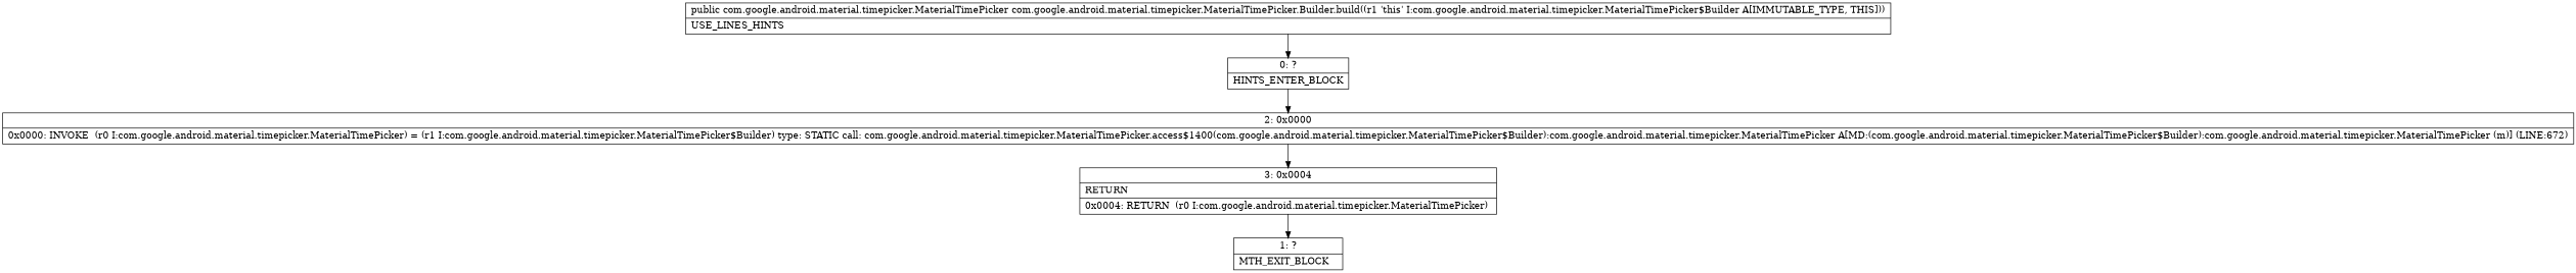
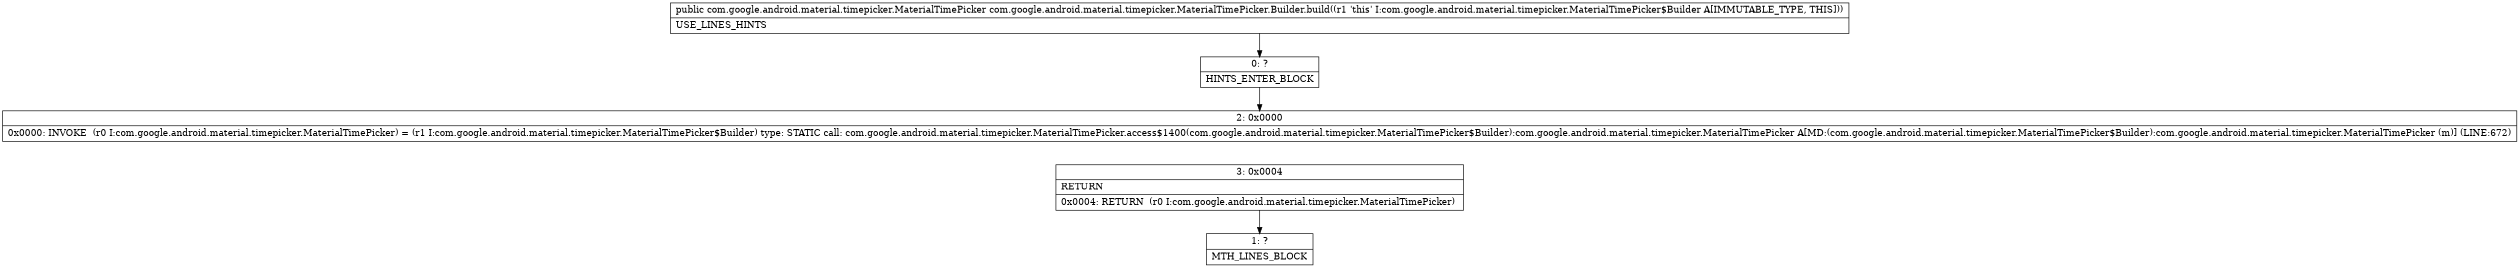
  digraph {
    node [shape=record]
    n1 [label="{0\:\ ?|HINTS_ENTER_BLOCK\l}"]
    n2 [label="{2\:\ 0x0000|0x0000: INVOKE  (r0 I:com.google.android.material.timepicker.MaterialTimePicker) = (r1 I:com.google.android.material.timepicker.MaterialTimePicker$Builder) type: STATIC call: com.google.android.material.timepicker.MaterialTimePicker.access$1400(com.google.android.material.timepicker.MaterialTimePicker$Builder):com.google.android.material.timepicker.MaterialTimePicker A[MD:(com.google.android.material.timepicker.MaterialTimePicker$Builder):com.google.android.material.timepicker.MaterialTimePicker (m)] (LINE:672)\l}"]
    n3 [label="{3\:\ 0x0004|RETURN\l|0x0004: RETURN  (r0 I:com.google.android.material.timepicker.MaterialTimePicker) \l}"]
-   n4 [label="{1\:\ ?|MTH_EXIT_BLOCK\l}"]
+   n4 [label="{1\:\ ?|MTH_LINES_BLOCK\l}"]
    n5 [label="{public com.google.android.material.timepicker.MaterialTimePicker com.google.android.material.timepicker.MaterialTimePicker.Builder.build((r1 'this' I:com.google.android.material.timepicker.MaterialTimePicker$Builder A[IMMUTABLE_TYPE, THIS]))  | USE_LINES_HINTS\l}"]
    n1 -> n2
-   n2 -> n3
    n3 -> n4
    n5 -> n1
  }
